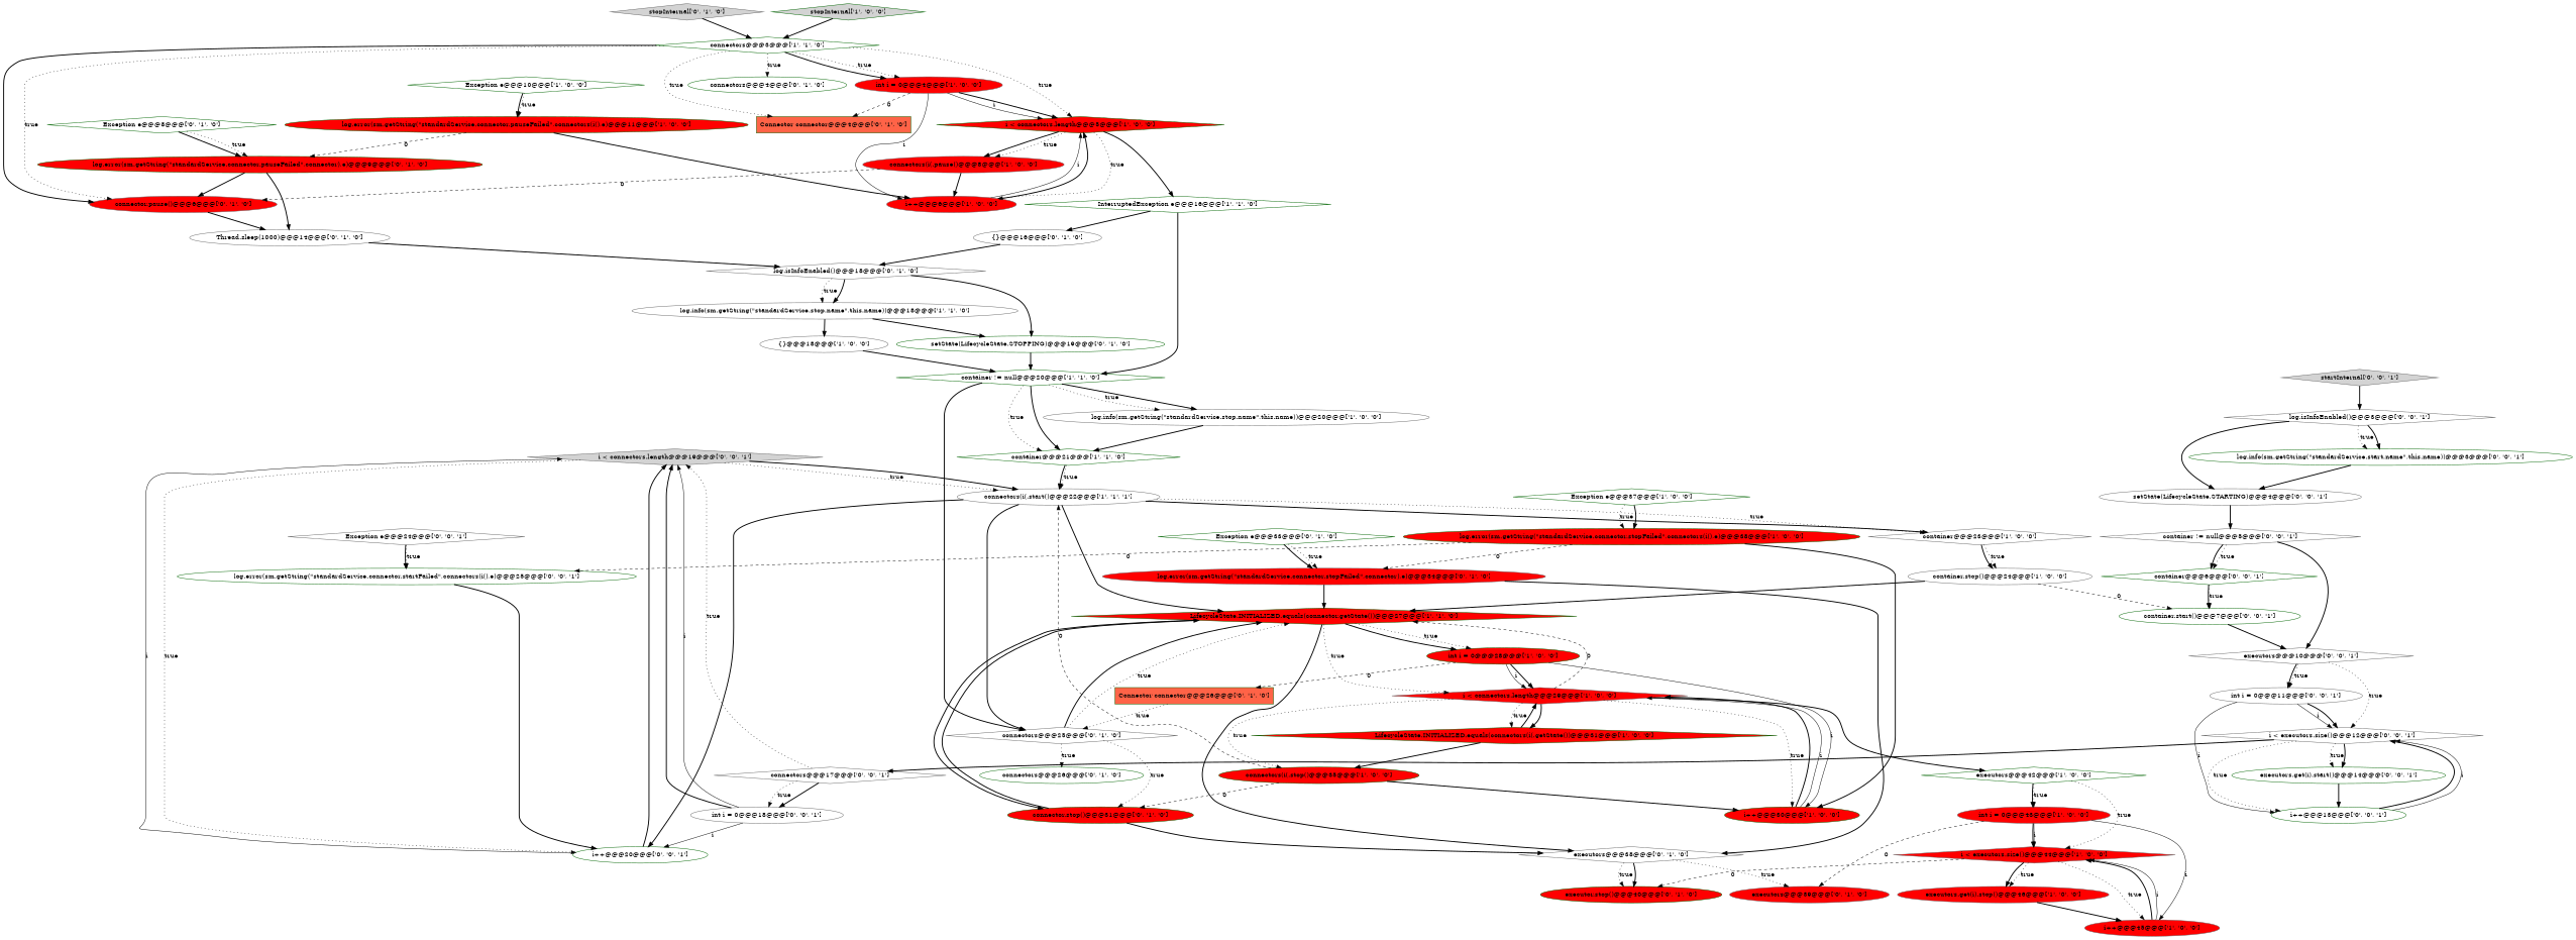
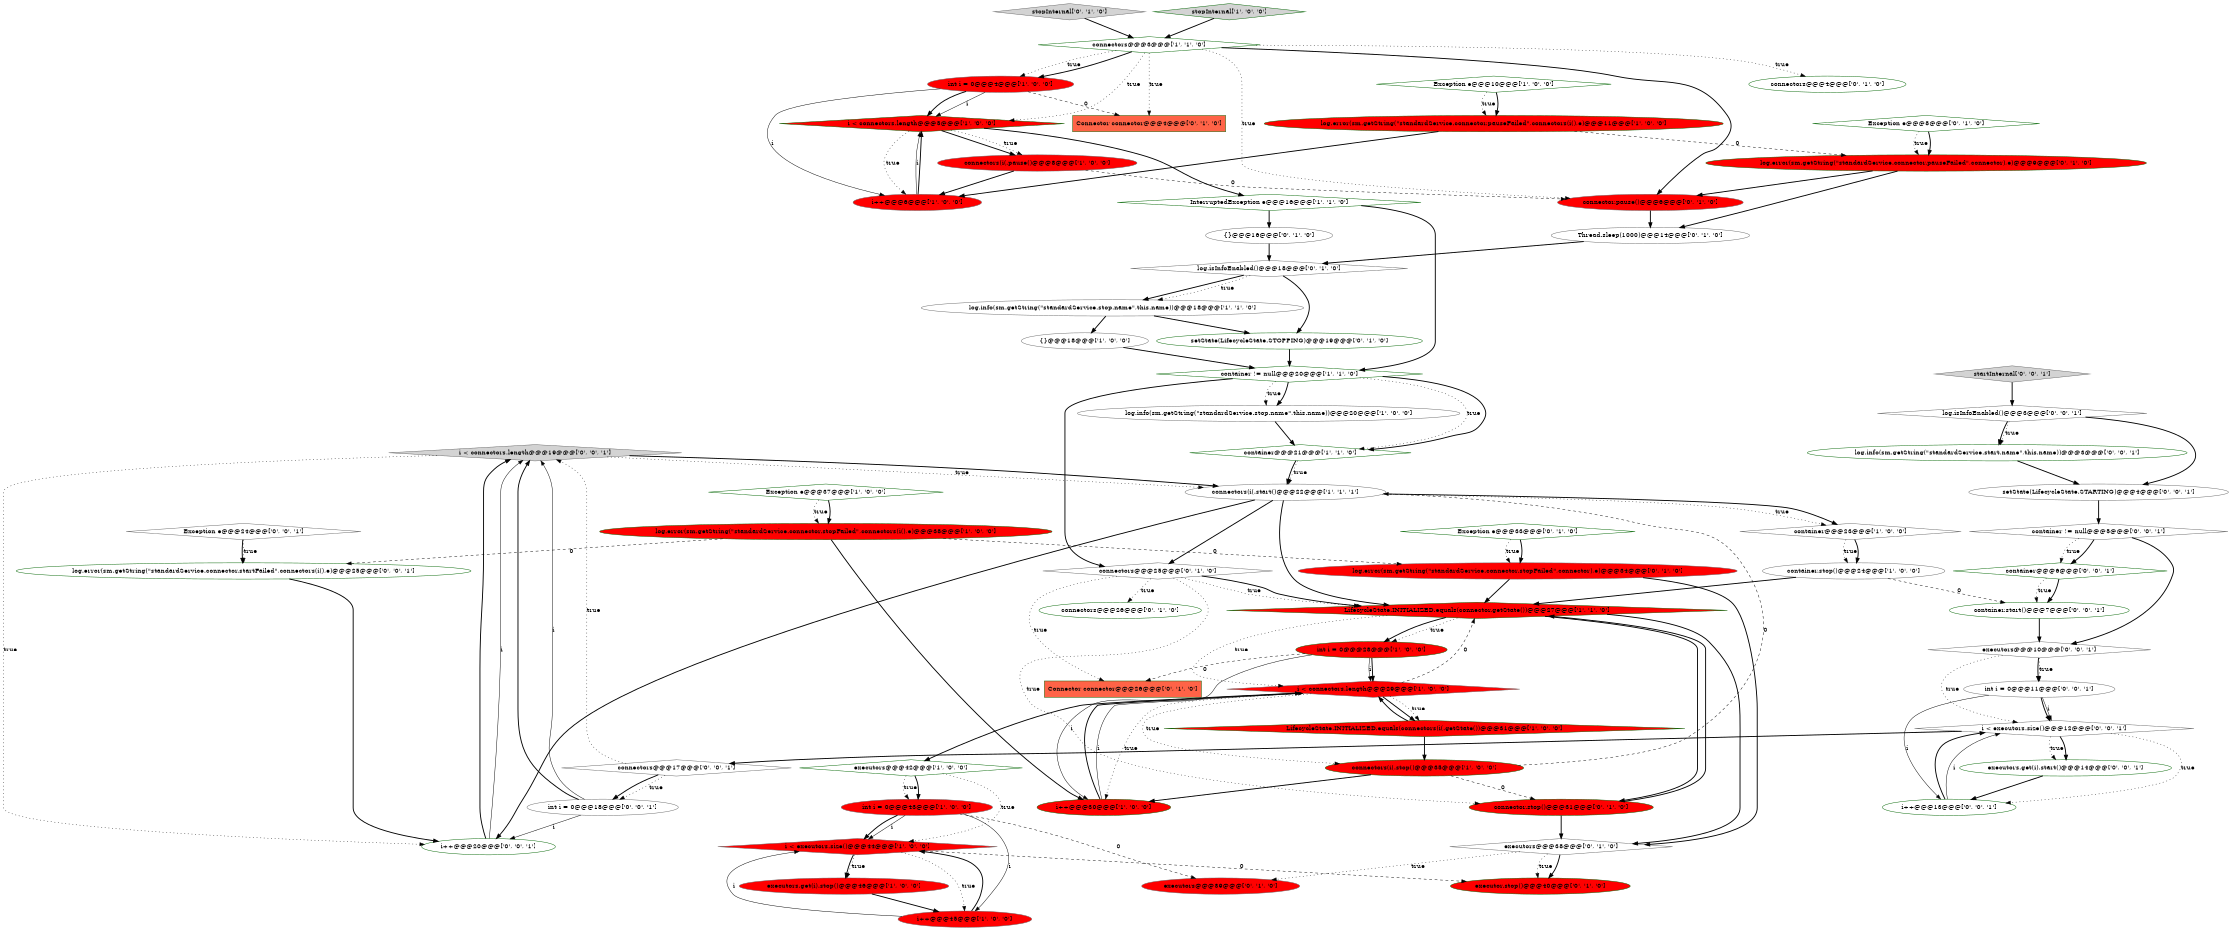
  digraph {
    node [color=gray40 fillcolor=white shape=ellipse style=filled]
    edge [style=bold]
    n1 [fillcolor=lightgray label="i < connectors.length@@@19@@@['0', '0', '1']" shape=diamond]
    n2 [label="connectors(i(.start()@@@22@@@['1', '1', '1']"]
    n3 [color=darkgreen label="i++@@@20@@@['0', '0', '1']"]
    n4 [color=darkgreen fillcolor=red label="LifecycleState.INITIALIZED.equals(connector.getState())@@@27@@@['1', '1', '0']" shape=diamond]
    n5 [label="connectors@@@25@@@['0', '1', '0']" shape=diamond]
    n6 [label="container@@@23@@@['1', '0', '0']" shape=diamond]
    n7 [fillcolor=lightgray label="stopInternal['0', '1', '0']" shape=diamond]
    n8 [color=darkgreen label="connectors@@@3@@@['1', '1', '0']" shape=diamond]
    n9 [fillcolor=red label="connector.pause()@@@6@@@['0', '1', '0']"]
    n10 [color=darkgreen fillcolor=red label="i < connectors.length@@@5@@@['1', '0', '0']" shape=diamond]
    n11 [color=darkgreen label="connectors@@@4@@@['0', '1', '0']"]
    n12 [color=darkgreen fillcolor=tomato label="Connector connector@@@4@@@['0', '1', '0']" shape=box]
    n13 [fillcolor=red label="int i = 0@@@4@@@['1', '0', '0']"]
    n14 [label="container != null@@@5@@@['0', '0', '1']" shape=diamond]
    n15 [color=darkgreen label="container@@@6@@@['0', '0', '1']" shape=diamond]
    n16 [label="executors@@@10@@@['0', '0', '1']" shape=diamond]
    n17 [color=darkgreen label="container.start()@@@7@@@['0', '0', '1']"]
    n18 [label="int i = 0@@@11@@@['0', '0', '1']"]
    n19 [label="i < executors.size()@@@12@@@['0', '0', '1']" shape=diamond]
    n20 [label="setState(LifecycleState.STARTING)@@@4@@@['0', '0', '1']"]
    n21 [label="{}@@@16@@@['0', '1', '0']"]
    n22 [label="log.isInfoEnabled()@@@18@@@['0', '1', '0']" shape=diamond]
    n23 [label="log.info(sm.getString(\"standardService.stop.name\",this.name))@@@18@@@['1', '1', '0']"]
    n24 [color=darkgreen label="setState(LifecycleState.STOPPING)@@@19@@@['0', '1', '0']"]
    n25 [fillcolor=red label="i++@@@45@@@['1', '0', '0']"]
    n26 [fillcolor=red label="i < executors.size()@@@44@@@['1', '0', '0']" shape=diamond]
    n27 [color=darkgreen fillcolor=red label="executor.stop()@@@40@@@['0', '1', '0']"]
    n28 [fillcolor=red label="executors.get(i).stop()@@@46@@@['1', '0', '0']"]
    n29 [label="connectors@@@17@@@['0', '0', '1']" shape=diamond]
    n30 [label="int i = 0@@@18@@@['0', '0', '1']"]
    n31 [label="{}@@@18@@@['1', '0', '0']"]
    n32 [color=darkgreen label="container != null@@@20@@@['1', '1', '0']" shape=diamond]
    n33 [color=darkgreen label="container@@@21@@@['1', '1', '0']" shape=diamond]
    n34 [label="log.info(sm.getString(\"standardService.stop.name\",this.name))@@@20@@@['1', '0', '0']"]
    n35 [color=darkgreen label="i++@@@13@@@['0', '0', '1']"]
    n36 [color=darkgreen label="executors.get(i).start()@@@14@@@['0', '0', '1']"]
    n37 [color=darkgreen label="log.error(sm.getString(\"standardService.connector.startFailed\",connectors(i(),e)@@@25@@@['0', '0', '1']"]
    n38 [color=darkgreen fillcolor=red label="log.error(sm.getString(\"standardService.connector.pauseFailed\",connector),e)@@@9@@@['0', '1', '0']"]
    n39 [label="Thread.sleep(1000)@@@14@@@['0', '1', '0']"]
    n40 [color=darkgreen label="Exception e@@@37@@@['1', '0', '0']" shape=diamond]
    n41 [color=darkgreen fillcolor=red label="log.error(sm.getString(\"standardService.connector.stopFailed\",connectors(i(),e)@@@38@@@['1', '0', '0']"]
    n42 [color=darkgreen fillcolor=red label="i++@@@30@@@['1', '0', '0']"]
    n43 [fillcolor=red label="log.error(sm.getString(\"standardService.connector.stopFailed\",connector),e)@@@34@@@['0', '1', '0']"]
    n44 [color=darkgreen label="InterruptedException e@@@16@@@['1', '1', '0']" shape=diamond]
    n45 [color=darkgreen label="executors@@@42@@@['1', '0', '0']" shape=diamond]
    n46 [fillcolor=red label="int i = 0@@@43@@@['1', '0', '0']"]
    n47 [fillcolor=red label="executors@@@39@@@['0', '1', '0']"]
    n48 [fillcolor=red label="i++@@@6@@@['1', '0', '0']"]
    n49 [fillcolor=red label="connectors(i(.pause()@@@8@@@['1', '0', '0']"]
    n50 [fillcolor=red label="i < connectors.length@@@29@@@['1', '0', '0']" shape=diamond]
    n51 [color=darkgreen fillcolor=red label="LifecycleState.INITIALIZED.equals(connectors(i(.getState())@@@31@@@['1', '0', '0']" shape=diamond]
    n52 [color=darkgreen fillcolor=red label="connectors(i(.stop()@@@35@@@['1', '0', '0']"]
    n53 [color=darkgreen fillcolor=red label="connector.stop()@@@31@@@['0', '1', '0']"]
    n54 [color=darkgreen fillcolor=red label="int i = 0@@@28@@@['1', '0', '0']"]
    n55 [label="executors@@@38@@@['0', '1', '0']" shape=diamond]
    n56 [color=darkgreen label="connectors@@@26@@@['0', '1', '0']"]
    n57 [color=darkgreen label="Exception e@@@33@@@['0', '1', '0']" shape=diamond]
    n58 [color=darkgreen fillcolor=lightgray label="stopInternal['1', '0', '0']" shape=diamond]
    n59 [color=darkgreen fillcolor=tomato label="Connector connector@@@26@@@['0', '1', '0']" shape=box]
    n60 [label="container.stop()@@@24@@@['1', '0', '0']"]
    n61 [color=darkgreen fillcolor=red label="log.error(sm.getString(\"standardService.connector.pauseFailed\",connectors(i(),e)@@@11@@@['1', '0', '0']"]
    n62 [color=darkgreen label="log.info(sm.getString(\"standardService.start.name\",this.name))@@@3@@@['0', '0', '1']"]
    n63 [label="Exception e@@@24@@@['0', '0', '1']" shape=diamond]
    n64 [label="log.isInfoEnabled()@@@3@@@['0', '0', '1']" shape=diamond]
    n65 [color=darkgreen label="Exception e@@@10@@@['1', '0', '0']" shape=diamond]
    n66 [fillcolor=lightgray label="startInternal['0', '0', '1']" shape=diamond]
    n67 [color=darkgreen label="Exception e@@@8@@@['0', '1', '0']" shape=diamond]
    n1 -> n2 [label=true style=dotted]
    n1 -> n2
    n1 -> n3 [label=true style=dotted]
    n2 -> n3
    n2 -> n4
    n2 -> n5
    n2 -> n6 [label=true style=dotted]
    n2 -> n6
    n3 -> n1
    n3 -> n1 [label=i style=solid]
    n4 -> n50 [label=true style=dotted]
    n4 -> n53
    n4 -> n54 [label=true style=dotted]
    n4 -> n54
    n4 -> n55
    n5 -> n4 [label=true style=dotted]
    n5 -> n4
    n5 -> n53 [label=true style=dotted]
    n5 -> n56 [label=true style=dotted]
-   n59 -> n5 [label=true style=dotted]
+   n5 -> n59 [label=true style=dotted]
    n6 -> n60 [label=true style=dotted]
    n6 -> n60
    n7 -> n8
    n8 -> n9
    n8 -> n9 [label=true style=dotted]
    n8 -> n10 [label=true style=dotted]
    n8 -> n11 [label=true style=dotted]
    n8 -> n12 [label=true style=dotted]
    n8 -> n13 [label=true style=dotted]
    n8 -> n13
    n9 -> n39
    n10 -> n44
    n10 -> n48 [label=true style=dotted]
    n10 -> n49
    n10 -> n49 [label=true style=dotted]
    n13 -> n10
    n13 -> n10 [label=i style=solid]
    n13 -> n12 [label=0 style=dashed]
    n13 -> n48 [label=i style=solid]
    n14 -> n15
    n14 -> n15 [label=true style=dotted]
    n14 -> n16
    n15 -> n17
    n15 -> n17 [label=true style=dotted]
    n16 -> n18
    n16 -> n18 [label=true style=dotted]
    n16 -> n19 [label=true style=dotted]
    n17 -> n16
    n18 -> n19
    n18 -> n19 [label=i style=solid]
    n18 -> n35 [label=i style=solid]
    n19 -> n29
    n19 -> n35 [label=true style=dotted]
    n19 -> n36 [label=true style=dotted]
    n19 -> n36
    n20 -> n14
    n21 -> n22
    n22 -> n23
    n22 -> n23 [label=true style=dotted]
    n22 -> n24
    n23 -> n24
    n23 -> n31
    n24 -> n32
    n25 -> n26
    n25 -> n26 [label=i style=solid]
    n26 -> n25 [label=true style=dotted]
    n26 -> n27 [label=0 style=dashed]
    n26 -> n28 [label=true style=dotted]
    n26 -> n28
    n28 -> n25
    n29 -> n1 [label=true style=dotted]
    n29 -> n30
    n29 -> n30 [label=true style=dotted]
    n30 -> n1 [label=i style=solid]
    n30 -> n1
    n30 -> n3 [label=i style=solid]
    n31 -> n32
    n32 -> n5
    n32 -> n33 [label=true style=dotted]
    n32 -> n33
    n32 -> n34
    n32 -> n34 [label=true style=dotted]
    n33 -> n2 [label=true style=dotted]
    n33 -> n2
    n34 -> n33
    n35 -> n19
    n35 -> n19 [label=i style=solid]
    n36 -> n35
    n37 -> n3
    n38 -> n9
    n38 -> n39
    n39 -> n22
    n40 -> n41
    n40 -> n41 [label=true style=dotted]
    n41 -> n37 [label=0 style=dashed]
    n41 -> n42
    n41 -> n43 [label=0 style=dashed]
    n42 -> n50
    n42 -> n50 [label=i style=solid]
    n43 -> n4
    n43 -> n55
    n44 -> n21
    n44 -> n32
    n45 -> n26 [label=true style=dotted]
    n45 -> n46 [label=true style=dotted]
    n45 -> n46
    n46 -> n25 [label=i style=solid]
    n46 -> n26 [label=i style=solid]
    n46 -> n26
    n46 -> n47 [label=0 style=dashed]
    n48 -> n10 [label=i style=solid]
    n48 -> n10
    n49 -> n9 [label=0 style=dashed]
    n49 -> n48
    n50 -> n4 [label=0 style=dashed]
    n50 -> n42 [label=true style=dotted]
    n50 -> n45
    n50 -> n51
    n50 -> n51 [label=true style=dotted]
    n50 -> n52 [label=true style=dotted]
    n51 -> n50
    n51 -> n52
    n52 -> n2 [label=0 style=dashed]
    n52 -> n42
    n52 -> n53 [label=0 style=dashed]
    n53 -> n4
    n53 -> n55
    n54 -> n42 [label=i style=solid]
    n54 -> n50
    n54 -> n50 [label=i style=solid]
    n54 -> n59 [label=0 style=dashed]
    n55 -> n27
    n55 -> n27 [label=true style=dotted]
    n55 -> n47 [label=true style=dotted]
    n57 -> n43
    n57 -> n43 [label=true style=dotted]
    n58 -> n8
    n60 -> n4
    n60 -> n17 [label=0 style=dashed]
    n61 -> n38 [label=0 style=dashed]
    n61 -> n48
    n62 -> n20
    n63 -> n37 [label=true style=dotted]
    n63 -> n37
    n64 -> n20
    n64 -> n62 [label=true style=dotted]
    n64 -> n62
    n65 -> n61
    n65 -> n61 [label=true style=dotted]
    n66 -> n64
    n67 -> n38
    n67 -> n38 [label=true style=dotted]
  }
